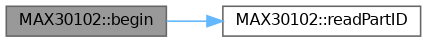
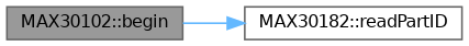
  digraph {
    rankdir=LR
    node [fontname=Helvetica fontsize=10 shape=box style=filled]
    n1 [color=gray40 fillcolor=grey60 fontcolor=black height=0.2 label="MAX30102::begin" width=0.4]
-   n2 [color=grey40 fillcolor=white height=0.2 label="MAX30102::readPartID" width=0.4]
+   n2 [color=grey40 fillcolor=white height=0.2 label="MAX30182::readPartID" width=0.4]
    n1 -> n2 [color=steelblue1 fontname=Helvetica fontsize=10 labelfontname=Helvetica labelfontsize=10 style=solid]
  }
